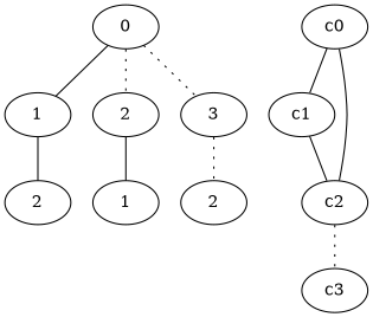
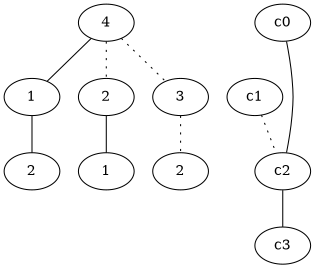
  graph {
-   n1 [label=0]
+   n1 [label=4]
    n2 [label=1]
    n3 [label=2]
    n4 [label=3]
    n5 [label=2]
    n6 [label=1]
    n7 [label=2]
    c0
    c1
    c2
    c3
    n1 -- n2
    n1 -- n3 [style=dotted]
    n1 -- n4 [style=dotted]
    n2 -- n5
    n3 -- n6
    n4 -- n7 [style=dotted]
-   c0 -- c1
    c0 -- c2 [style=solid]
-   c1 -- c2
-   c2 -- c3 [style=dotted]
+   c1 -- c2 [style=dotted]
+   c2 -- c3 [style=solid]
  }
